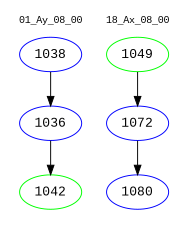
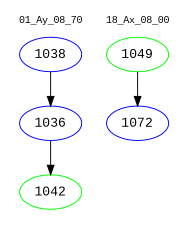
  digraph {
    fontname="Liberation Mono"
    node [color=blue fontname="Liberation Mono"]
    edge [color=black fontname="Liberation Mono"]
    n1 [label=1038]
    n2 [label=1036]
    n3 [color=green label=1042]
    n4 [label=1072]
    n5 [color=green label=1049]
-   n6 [label=1080]
    subgraph cluster_1 {
      color=white
      fontsize=10
-     label="01_Ay_08_00"
+     label="01_Ay_08_70"
      n1
      n2
      n3
    }
    subgraph cluster_2 {
      color=white
      fontsize=10
      label="18_Ax_08_00"
      n4
      n5
-     n6
    }
    n1 -> n2
    n2 -> n3
-   n4 -> n6
    n5 -> n4
  }
